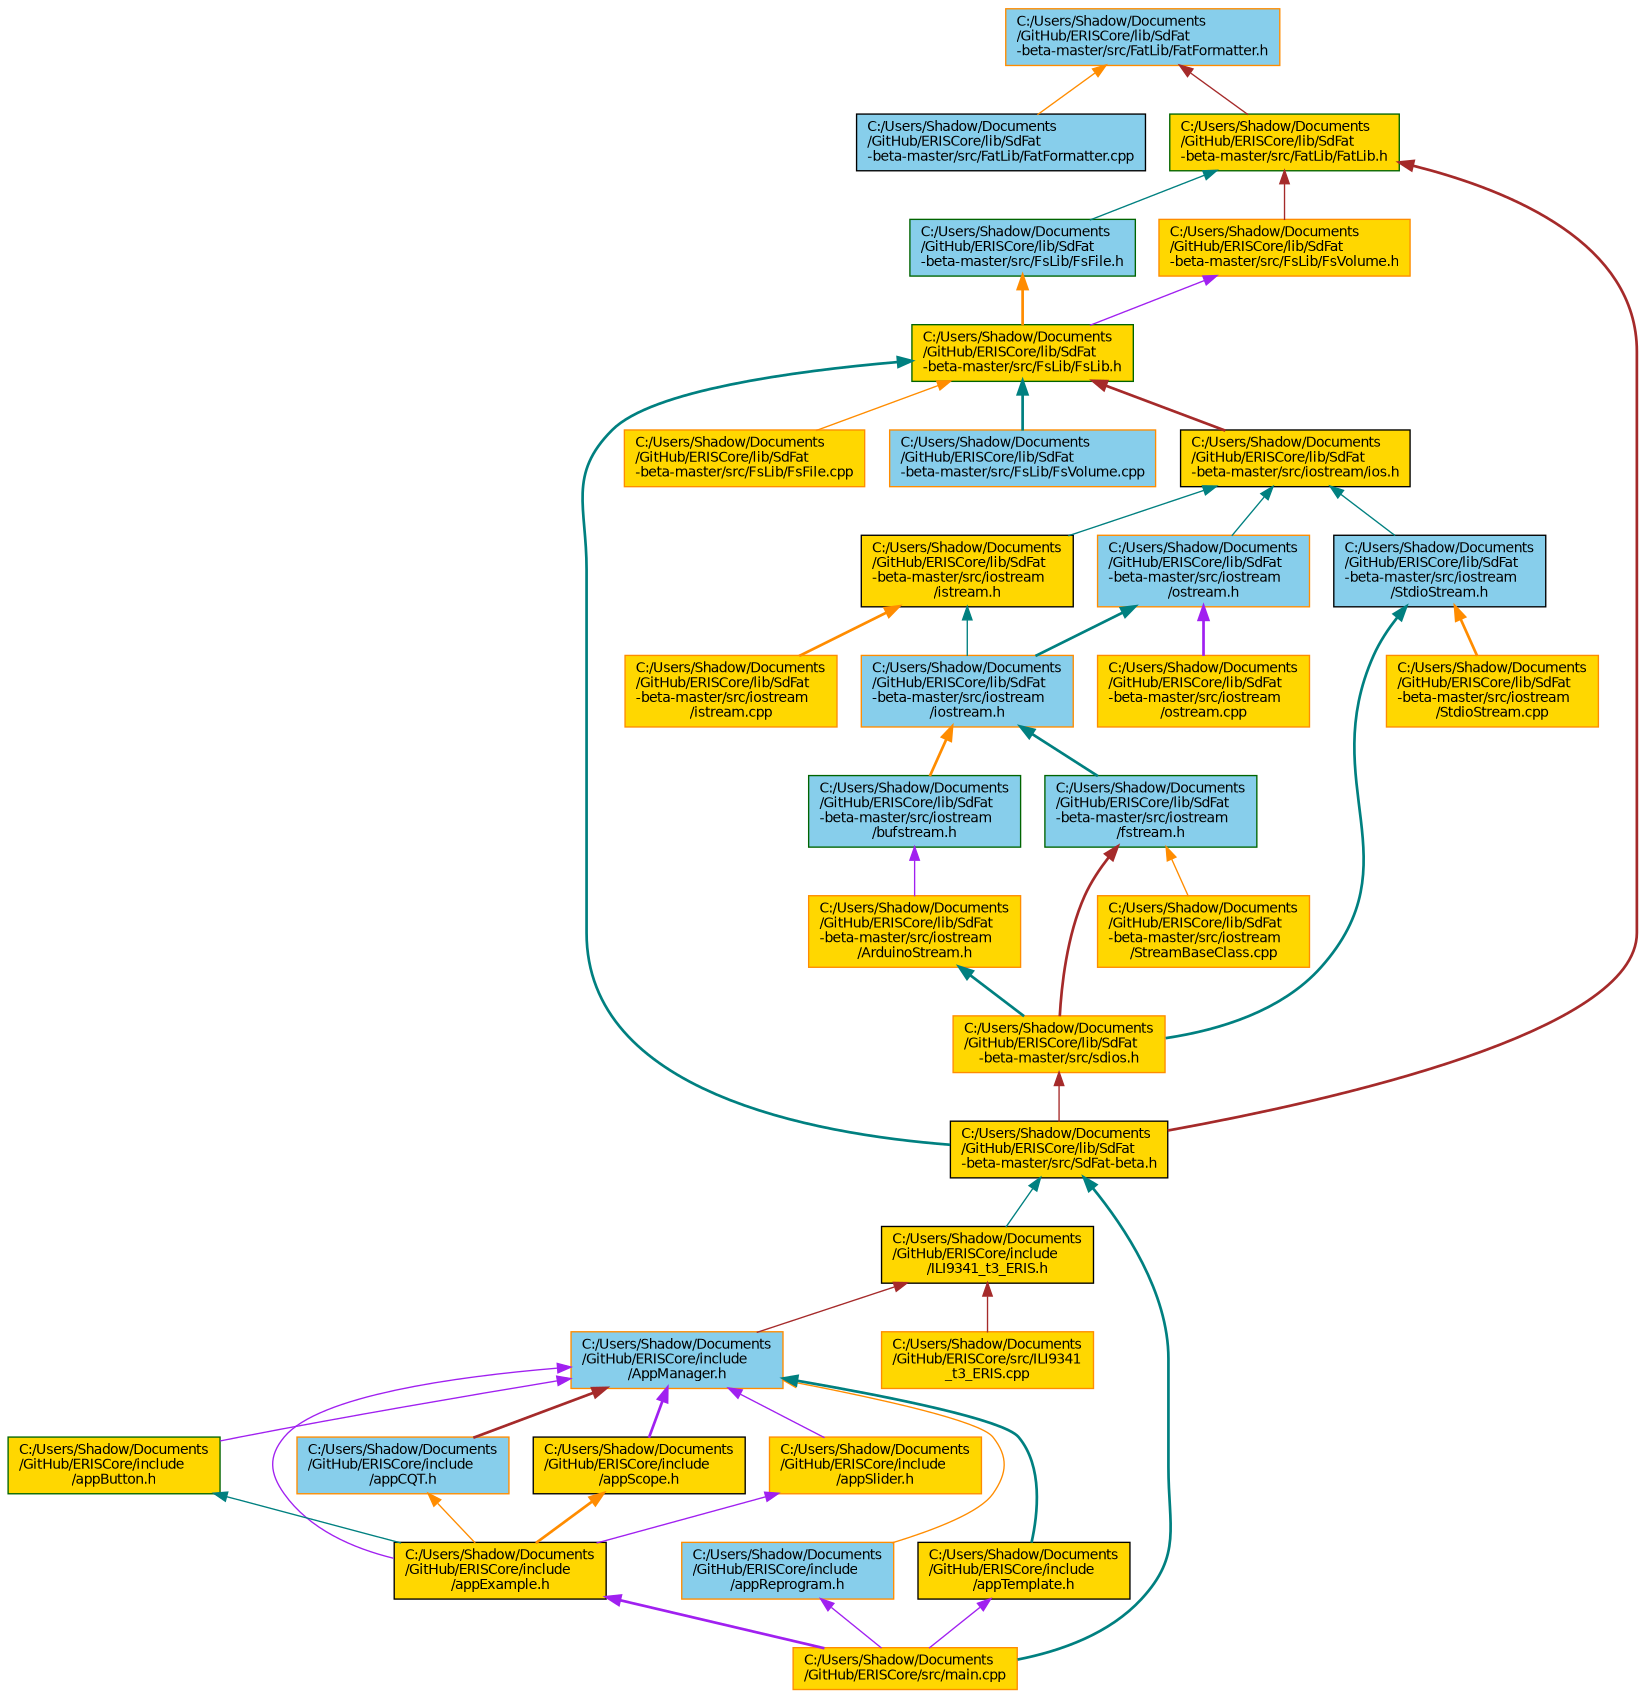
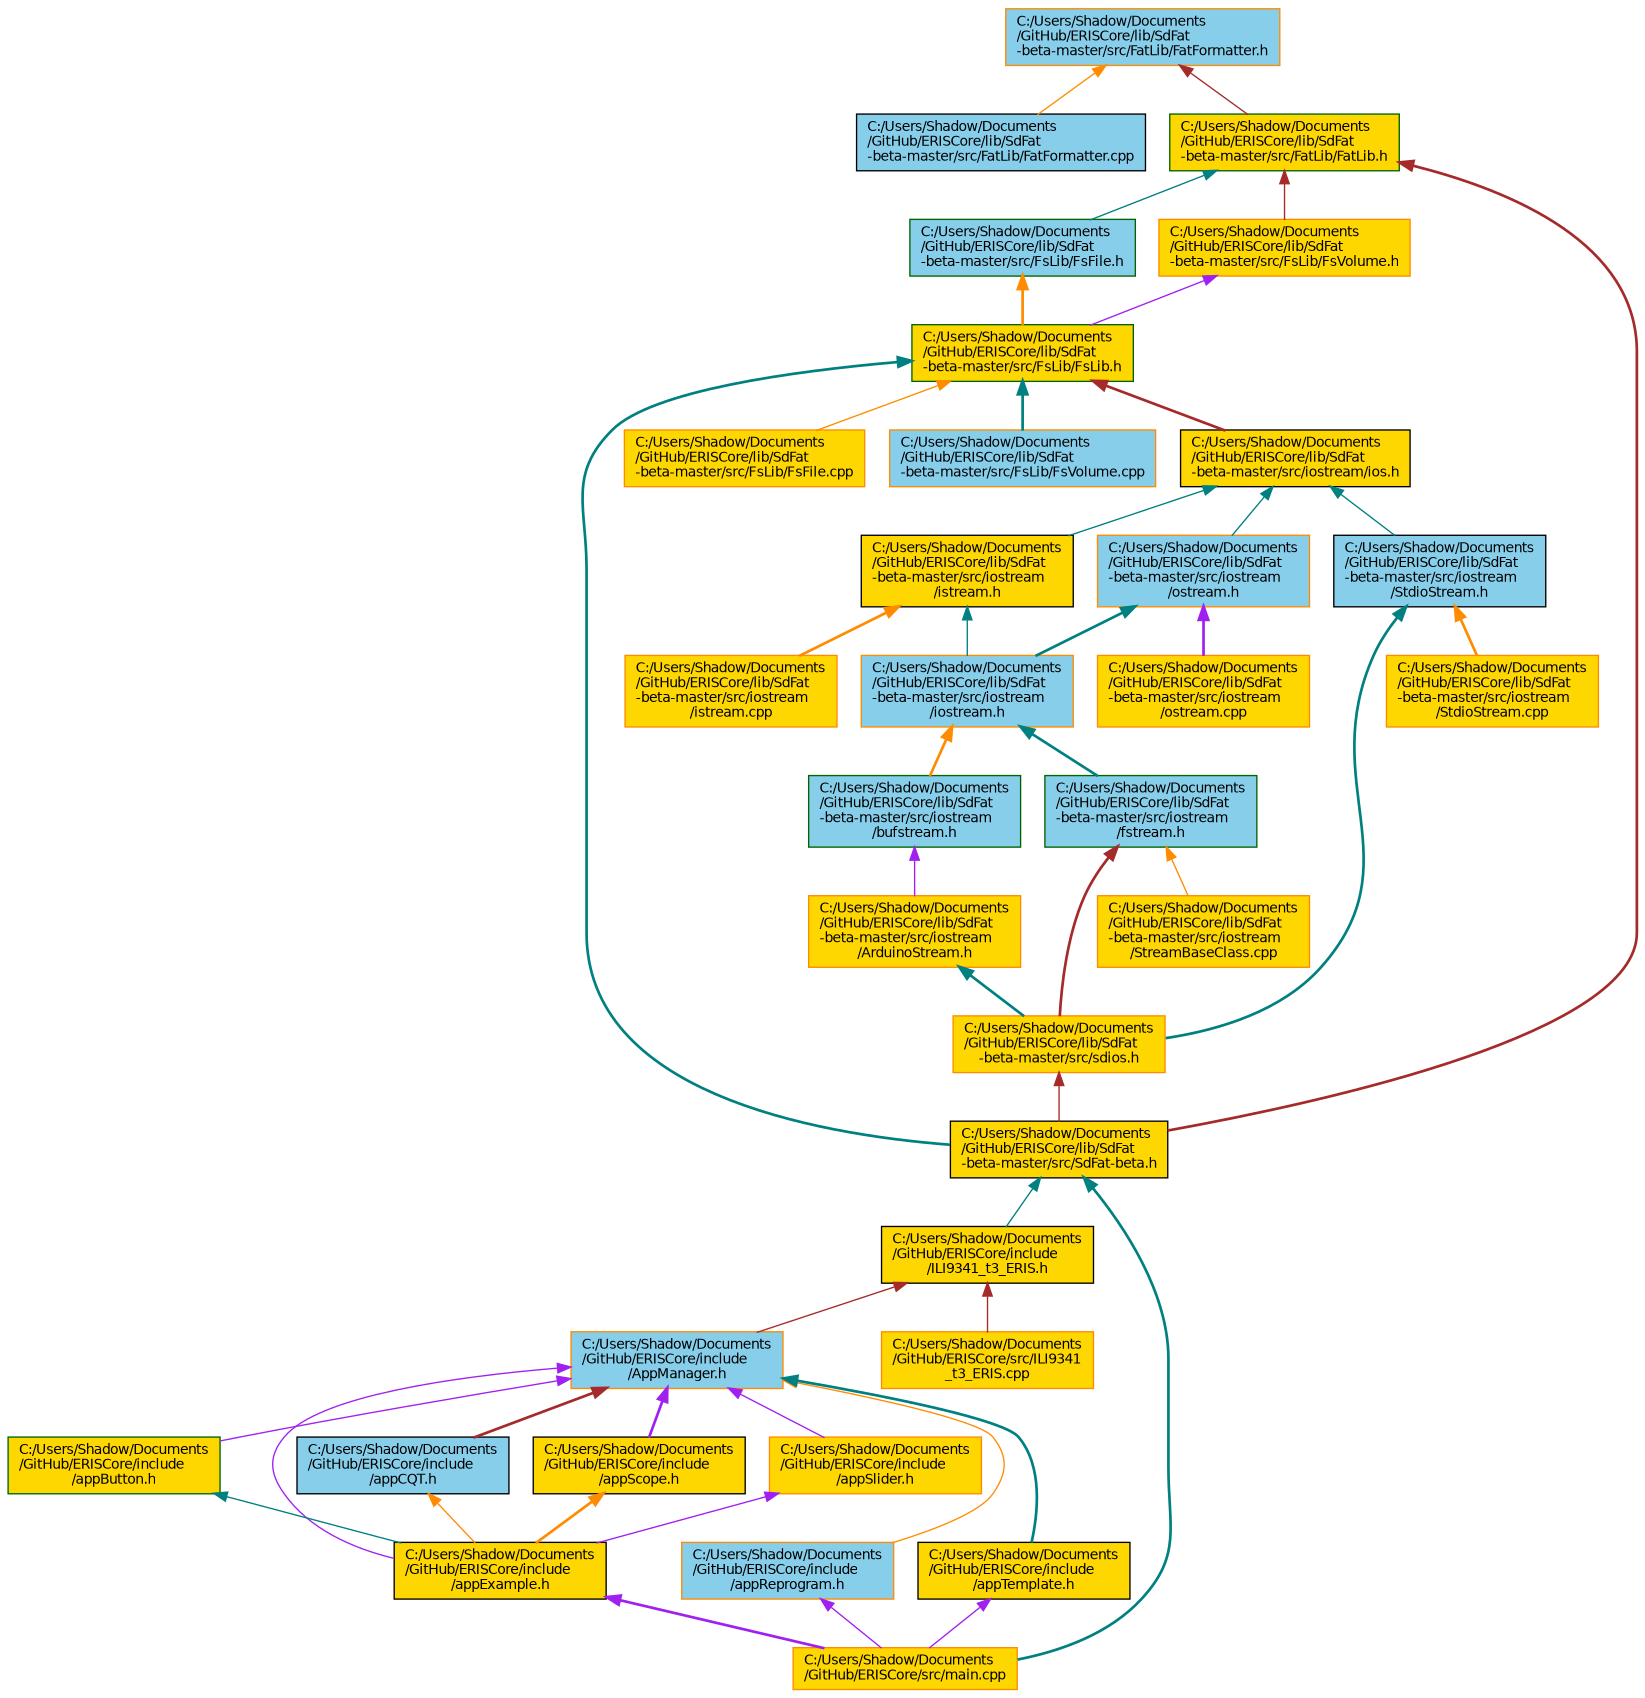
  digraph {
    node [color=darkorange fillcolor=gold fontname=Helvetica fontsize=10 shape=record style=filled]
    edge [color=teal dir=back fontname=Helvetica fontsize=10 labelfontname=Helvetica labelfontsize=10 style=solid]
    n1 [fillcolor=skyblue fontcolor=black height=0.2 label="C:/Users/Shadow/Documents\l/GitHub/ERISCore/lib/SdFat\l-beta-master/src/FatLib/FatFormatter.h" width=0.4]
    n2 [color=black fillcolor=skyblue height=0.2 label="C:/Users/Shadow/Documents\l/GitHub/ERISCore/lib/SdFat\l-beta-master/src/FatLib/FatFormatter.cpp" width=0.4]
    n3 [color=darkgreen height=0.2 label="C:/Users/Shadow/Documents\l/GitHub/ERISCore/lib/SdFat\l-beta-master/src/FatLib/FatLib.h" width=0.4]
    n4 [color=darkgreen fillcolor=skyblue height=0.2 label="C:/Users/Shadow/Documents\l/GitHub/ERISCore/lib/SdFat\l-beta-master/src/FsLib/FsFile.h" width=0.4]
    n5 [color=black height=0.2 label="C:/Users/Shadow/Documents\l/GitHub/ERISCore/lib/SdFat\l-beta-master/src/SdFat-beta.h" width=0.4]
    n6 [height=0.2 label="C:/Users/Shadow/Documents\l/GitHub/ERISCore/lib/SdFat\l-beta-master/src/FsLib/FsVolume.h" width=0.4]
    n7 [color=darkgreen height=0.2 label="C:/Users/Shadow/Documents\l/GitHub/ERISCore/lib/SdFat\l-beta-master/src/FsLib/FsLib.h" width=0.4]
    n8 [height=0.2 label="C:/Users/Shadow/Documents\l/GitHub/ERISCore/lib/SdFat\l-beta-master/src/FsLib/FsFile.cpp" width=0.4]
    n9 [fillcolor=skyblue height=0.2 label="C:/Users/Shadow/Documents\l/GitHub/ERISCore/lib/SdFat\l-beta-master/src/FsLib/FsVolume.cpp" width=0.4]
    n10 [color=black height=0.2 label="C:/Users/Shadow/Documents\l/GitHub/ERISCore/lib/SdFat\l-beta-master/src/iostream/ios.h" width=0.4]
    n11 [color=black height=0.2 label="C:/Users/Shadow/Documents\l/GitHub/ERISCore/lib/SdFat\l-beta-master/src/iostream\l/istream.h" width=0.4]
    n12 [fillcolor=skyblue height=0.2 label="C:/Users/Shadow/Documents\l/GitHub/ERISCore/lib/SdFat\l-beta-master/src/iostream\l/ostream.h" width=0.4]
    n13 [color=black fillcolor=skyblue height=0.2 label="C:/Users/Shadow/Documents\l/GitHub/ERISCore/lib/SdFat\l-beta-master/src/iostream\l/StdioStream.h" width=0.4]
    n14 [fillcolor=skyblue height=0.2 label="C:/Users/Shadow/Documents\l/GitHub/ERISCore/lib/SdFat\l-beta-master/src/iostream\l/iostream.h" width=0.4]
    n15 [height=0.2 label="C:/Users/Shadow/Documents\l/GitHub/ERISCore/lib/SdFat\l-beta-master/src/iostream\l/istream.cpp" width=0.4]
    n16 [color=darkgreen fillcolor=skyblue height=0.2 label="C:/Users/Shadow/Documents\l/GitHub/ERISCore/lib/SdFat\l-beta-master/src/iostream\l/bufstream.h" width=0.4]
    n17 [color=darkgreen fillcolor=skyblue height=0.2 label="C:/Users/Shadow/Documents\l/GitHub/ERISCore/lib/SdFat\l-beta-master/src/iostream\l/fstream.h" width=0.4]
    n18 [height=0.2 label="C:/Users/Shadow/Documents\l/GitHub/ERISCore/lib/SdFat\l-beta-master/src/iostream\l/ArduinoStream.h" width=0.4]
    n19 [height=0.2 label="C:/Users/Shadow/Documents\l/GitHub/ERISCore/lib/SdFat\l-beta-master/src/sdios.h" width=0.4]
    n20 [color=black height=0.2 label="C:/Users/Shadow/Documents\l/GitHub/ERISCore/include\l/ILI9341_t3_ERIS.h" width=0.4]
    n21 [height=0.2 label="C:/Users/Shadow/Documents\l/GitHub/ERISCore/src/main.cpp" width=0.4]
    n22 [fillcolor=skyblue height=0.2 label="C:/Users/Shadow/Documents\l/GitHub/ERISCore/include\l/AppManager.h" width=0.4]
    n23 [height=0.2 label="C:/Users/Shadow/Documents\l/GitHub/ERISCore/src/ILI9341\l_t3_ERIS.cpp" width=0.4]
    n24 [color=darkgreen height=0.2 label="C:/Users/Shadow/Documents\l/GitHub/ERISCore/include\l/appButton.h" width=0.4]
    n25 [color=black height=0.2 label="C:/Users/Shadow/Documents\l/GitHub/ERISCore/include\l/appExample.h" width=0.4]
-   n26 [fillcolor=skyblue height=0.2 label="C:/Users/Shadow/Documents\l/GitHub/ERISCore/include\l/appCQT.h" width=0.4]
+   n26 [color=black fillcolor=skyblue height=0.2 label="C:/Users/Shadow/Documents\l/GitHub/ERISCore/include\l/appCQT.h" width=0.4]
    n27 [fillcolor=skyblue height=0.2 label="C:/Users/Shadow/Documents\l/GitHub/ERISCore/include\l/appReprogram.h" width=0.4]
    n28 [color=black height=0.2 label="C:/Users/Shadow/Documents\l/GitHub/ERISCore/include\l/appScope.h" width=0.4]
    n29 [height=0.2 label="C:/Users/Shadow/Documents\l/GitHub/ERISCore/include\l/appSlider.h" width=0.4]
    n30 [color=black height=0.2 label="C:/Users/Shadow/Documents\l/GitHub/ERISCore/include\l/appTemplate.h" width=0.4]
    n31 [height=0.2 label="C:/Users/Shadow/Documents\l/GitHub/ERISCore/lib/SdFat\l-beta-master/src/iostream\l/StreamBaseClass.cpp" width=0.4]
    n32 [height=0.2 label="C:/Users/Shadow/Documents\l/GitHub/ERISCore/lib/SdFat\l-beta-master/src/iostream\l/ostream.cpp" width=0.4]
    n33 [height=0.2 label="C:/Users/Shadow/Documents\l/GitHub/ERISCore/lib/SdFat\l-beta-master/src/iostream\l/StdioStream.cpp" width=0.4]
    n1 -> n2 [color=darkorange]
    n1 -> n3 [color=brown]
    n3 -> n4
    n3 -> n5 [color=brown style=bold]
    n3 -> n6 [color=brown]
    n4 -> n7 [color=darkorange style=bold]
    n5 -> n20
    n5 -> n21 [style=bold]
    n6 -> n7 [color=purple]
    n7 -> n5 [style=bold]
    n7 -> n8 [color=darkorange]
    n7 -> n9 [style=bold]
    n7 -> n10 [color=brown style=bold]
    n10 -> n11
    n10 -> n12
    n10 -> n13
    n11 -> n14
    n11 -> n15 [color=darkorange style=bold]
    n12 -> n14 [style=bold]
    n12 -> n32 [color=purple style=bold]
    n13 -> n19 [style=bold]
    n13 -> n33 [color=darkorange style=bold]
    n14 -> n16 [color=darkorange style=bold]
    n14 -> n17 [style=bold]
    n16 -> n18 [color=purple]
    n17 -> n19 [color=brown style=bold]
    n17 -> n31 [color=darkorange]
    n18 -> n19 [style=bold]
    n19 -> n5 [color=brown]
    n20 -> n22 [color=brown]
    n20 -> n23 [color=brown]
    n22 -> n24 [color=purple]
    n22 -> n25 [color=purple]
    n22 -> n26 [color=brown style=bold]
    n22 -> n27 [color=darkorange]
    n22 -> n28 [color=purple style=bold]
    n22 -> n29 [color=purple]
    n22 -> n30 [style=bold]
    n24 -> n25
    n25 -> n21 [color=purple style=bold]
    n26 -> n25 [color=darkorange]
    n27 -> n21 [color=purple]
    n28 -> n25 [color=darkorange style=bold]
    n29 -> n25 [color=purple]
    n30 -> n21 [color=purple]
  }
